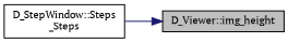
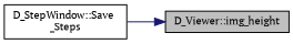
  digraph {
    rankdir=RL
    fontname="PT Serif"
    node [color=black fontname="PT Serif" fontsize=10 shape=record style=filled]
    n1 [fillcolor=grey75 fontcolor=black height=0.2 label="D_Viewer::img_height" width=0.4]
-   n2 [fillcolor=white height=0.2 label="D_StepWindow::Steps\l_Steps" width=0.4]
+   n2 [fillcolor=white height=0.2 label="D_StepWindow::Save\l_Steps" width=0.4]
    n1 -> n2 [color=midnightblue dir=back fontname="PT Serif" fontsize=10 labelfontname=Helvetica labelfontsize=10 style=solid]
  }
